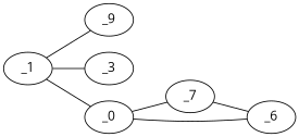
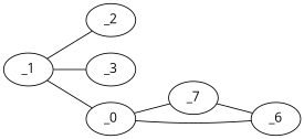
  graph {
    fontname="Open Sans"
    rankdir=LR
    node [charge=0 chem=1 fontname="Open Sans" symbol="C  " x=4.366 y=0]
    edge [fontname="Open Sans" valence=1]
    _1 [x=3.866]
-   _2 [chem=2 symbol="O  " y=-0.866 label=_9]
+   _2 [chem=2 symbol="O  " y=-0.866]
    _3 [chem=2 symbol="O  " y=0.866]
    n4 [label=_0 x=2.866]
    n5 [label=_7 x=2 y=-0.5]
    _6 [x=2 y=0.5]
    _1 -- _2 [valence=2]
    _1 -- _3
    _1 -- n4
    n4 -- n5
    n4 -- _6
    n5 -- _6
  }
